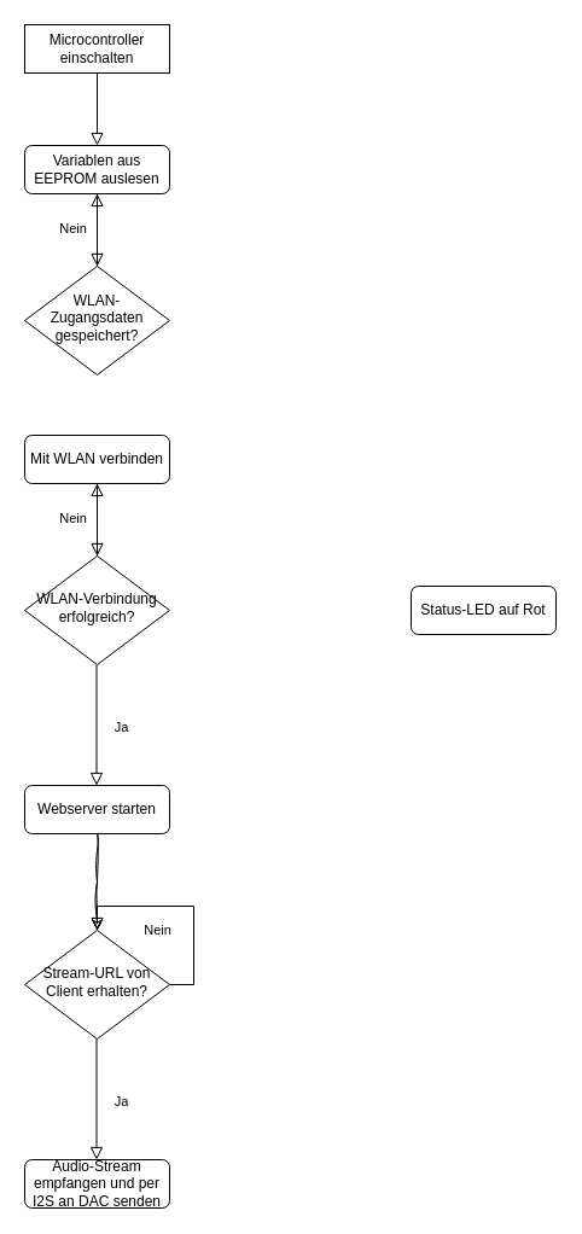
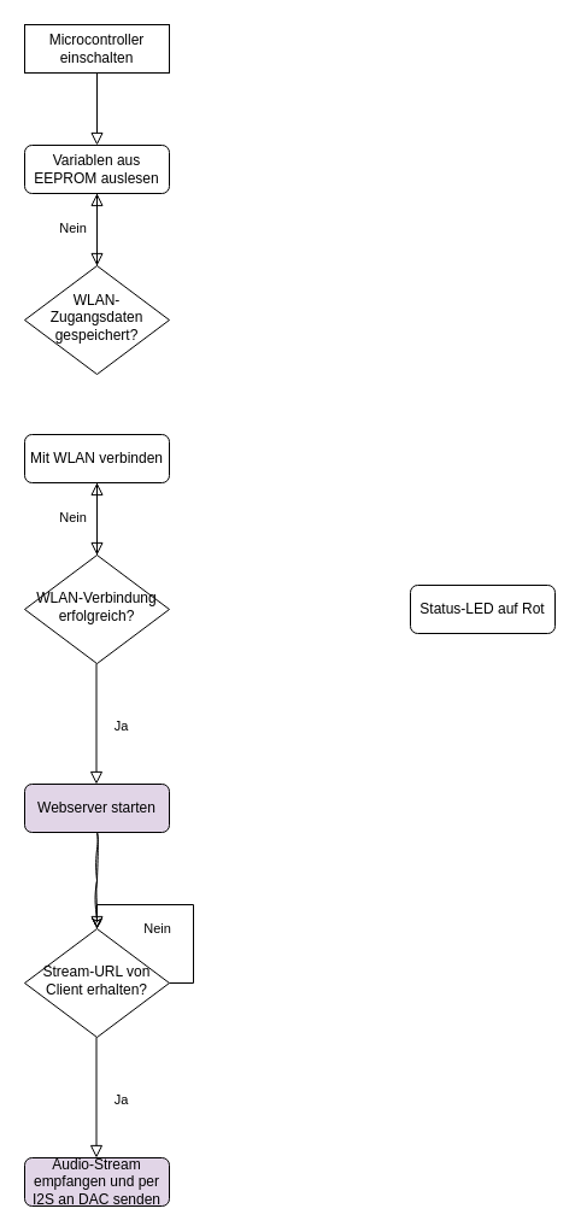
  <mxCell id="0" />
  <mxCell id="1" parent="0" />
  <mxCell id="2" value="" style="rounded=0;html=1;jettySize=auto;orthogonalLoop=1;fontSize=11;endArrow=block;endFill=0;endSize=8;strokeWidth=1;shadow=0;labelBackgroundColor=none;edgeStyle=orthogonalEdgeStyle;entryX=0.5;entryY=0;entryDx=0;entryDy=0;" parent="1" source="3" target="6" edge="1"><mxGeometry relative="1" as="geometry"><mxPoint x="80" y="150" as="targetPoint" /></mxGeometry></mxCell>
  <mxCell id="3" value="Microcontroller einschalten" style="whiteSpace=wrap;html=1;fontSize=12;glass=0;strokeWidth=1;shadow=0;rounded=0;" parent="1" vertex="1"><mxGeometry x="20" y="20" width="120" height="40" as="geometry" /></mxCell>
  <mxCell id="4" value="Nein" style="edgeStyle=orthogonalEdgeStyle;rounded=0;html=1;jettySize=auto;orthogonalLoop=1;fontSize=11;endArrow=block;endFill=0;endSize=8;strokeWidth=1;shadow=0;labelBackgroundColor=none;" parent="1" source="5" target="6" edge="1"><mxGeometry x="0.032" y="20" relative="1" as="geometry"><mxPoint as="offset" /><mxPoint x="390.067" y="410" as="targetPoint" /></mxGeometry></mxCell>
  <mxCell id="5" value="WLAN- Zugangsdaten gespeichert?" style="rhombus;whiteSpace=wrap;html=1;shadow=0;fontFamily=Helvetica;fontSize=12;align=center;strokeWidth=1;spacing=6;spacingTop=-4;" parent="1" vertex="1"><mxGeometry x="20" y="220" width="120" height="90" as="geometry" /></mxCell>
  <mxCell id="6" value="Variablen aus EEPROM auslesen" style="rounded=1;whiteSpace=wrap;html=1;fontSize=12;glass=0;strokeWidth=1;shadow=0;" parent="1" vertex="1"><mxGeometry x="20" y="120" width="120" height="40" as="geometry" /></mxCell>
  <mxCell id="7" value="" style="rounded=0;html=1;jettySize=auto;orthogonalLoop=1;fontSize=11;endArrow=block;endFill=0;endSize=8;strokeWidth=1;shadow=0;labelBackgroundColor=none;edgeStyle=orthogonalEdgeStyle;entryX=0.5;entryY=0;entryDx=0;entryDy=0;" parent="1" edge="1"><mxGeometry relative="1" as="geometry"><mxPoint x="80" y="160" as="sourcePoint" /><mxPoint x="80" y="220" as="targetPoint" /></mxGeometry></mxCell>
  <mxCell id="8" value="Mit WLAN verbinden" style="rounded=1;whiteSpace=wrap;html=1;fontSize=12;glass=0;strokeWidth=1;shadow=0;" parent="1" vertex="1"><mxGeometry x="20" y="360" width="120" height="40" as="geometry" /></mxCell>
  <mxCell id="9" value="Status-LED auf Rot" style="rounded=1;whiteSpace=wrap;html=1;fontSize=12;glass=0;strokeWidth=1;shadow=0;" parent="1" vertex="1"><mxGeometry x="340" y="485" width="120" height="40" as="geometry" /></mxCell>
  <mxCell id="10" value="" style="rounded=0;html=1;jettySize=auto;orthogonalLoop=1;fontSize=11;endArrow=block;endFill=0;endSize=8;strokeWidth=1;shadow=0;labelBackgroundColor=none;edgeStyle=orthogonalEdgeStyle;entryX=0.5;entryY=0;entryDx=0;entryDy=0;" parent="1" edge="1"><mxGeometry relative="1" as="geometry"><mxPoint x="80" y="400" as="sourcePoint" /><mxPoint x="80" y="460" as="targetPoint" /></mxGeometry></mxCell>
  <mxCell id="11" value="Nein" style="edgeStyle=orthogonalEdgeStyle;rounded=0;html=1;jettySize=auto;orthogonalLoop=1;fontSize=11;endArrow=block;endFill=0;endSize=8;strokeWidth=1;shadow=0;labelBackgroundColor=none;" parent="1" source="12" target="8" edge="1"><mxGeometry x="0.032" y="20" relative="1" as="geometry"><mxPoint as="offset" /><mxPoint x="240" y="650" as="targetPoint" /></mxGeometry></mxCell>
  <mxCell id="12" value="WLAN-Verbindung erfolgreich?" style="rhombus;whiteSpace=wrap;html=1;shadow=0;fontFamily=Helvetica;fontSize=12;align=center;strokeWidth=1;spacing=6;spacingTop=-4;" parent="1" vertex="1"><mxGeometry x="20" y="460" width="120" height="90" as="geometry" /></mxCell>
  <mxCell id="13" style="edgeStyle=orthogonalEdgeStyle;rounded=0;sketch=1;hachureGap=4;jiggle=2;curveFitting=1;orthogonalLoop=1;jettySize=auto;html=1;entryX=0.5;entryY=0;entryDx=0;entryDy=0;fontFamily=Architects Daughter;fontSource=https%3A%2F%2Ffonts.googleapis.com%2Fcss%3Ffamily%3DArchitects%2BDaughter;fontSize=16;" parent="1" source="14" edge="1"><mxGeometry relative="1" as="geometry"><mxPoint x="80" y="770" as="targetPoint" /></mxGeometry></mxCell>
- <mxCell id="14" value="Webserver starten" style="rounded=1;whiteSpace=wrap;html=1;fontSize=12;glass=0;strokeWidth=1;shadow=0;" parent="1" vertex="1"><mxGeometry x="20" y="650" width="120" height="40" as="geometry" /></mxCell>
+ <mxCell id="14" value="Webserver starten" style="rounded=1;whiteSpace=wrap;html=1;fontSize=12;glass=0;strokeWidth=1;shadow=0;fillColor=#e1d5e7;" parent="1" vertex="1"><mxGeometry x="20" y="650" width="120" height="40" as="geometry" /></mxCell>
  <mxCell id="15" value="Ja" style="edgeStyle=orthogonalEdgeStyle;rounded=0;html=1;jettySize=auto;orthogonalLoop=1;fontSize=11;endArrow=block;endFill=0;endSize=8;strokeWidth=1;shadow=0;labelBackgroundColor=none;exitX=0.5;exitY=1;exitDx=0;exitDy=0;entryX=0.5;entryY=0;entryDx=0;entryDy=0;" parent="1" edge="1"><mxGeometry x="0.032" y="20" relative="1" as="geometry"><mxPoint as="offset" /><mxPoint x="79.5" y="550" as="sourcePoint" /><mxPoint x="79.5" y="650" as="targetPoint" /></mxGeometry></mxCell>
  <mxCell id="16" value="Stream-URL von Client erhalten?" style="rhombus;whiteSpace=wrap;html=1;shadow=0;fontFamily=Helvetica;fontSize=12;align=center;strokeWidth=1;spacing=6;spacingTop=-4;" parent="1" vertex="1"><mxGeometry x="20" y="770" width="120" height="90" as="geometry" /></mxCell>
  <mxCell id="17" value="Nein" style="edgeStyle=orthogonalEdgeStyle;rounded=0;html=1;jettySize=auto;orthogonalLoop=1;fontSize=11;endArrow=block;endFill=0;endSize=8;strokeWidth=1;shadow=0;labelBackgroundColor=none;entryX=0.5;entryY=0;entryDx=0;entryDy=0;" parent="1" target="16" edge="1"><mxGeometry x="0.243" y="20" relative="1" as="geometry"><mxPoint as="offset" /><mxPoint x="360" y="790" as="targetPoint" /><mxPoint x="140" y="815" as="sourcePoint" /><Array as="points"><mxPoint x="160" y="815" /><mxPoint x="160" y="750" /><mxPoint x="80" y="750" /></Array></mxGeometry></mxCell>
- <mxCell id="18" value="Audio-Stream empfangen und per I2S an DAC senden" style="rounded=1;whiteSpace=wrap;html=1;fontSize=12;glass=0;strokeWidth=1;shadow=0;" parent="1" vertex="1"><mxGeometry x="20" y="960" width="120" height="40" as="geometry" /></mxCell>
+ <mxCell id="18" value="Audio-Stream empfangen und per I2S an DAC senden" style="rounded=1;whiteSpace=wrap;html=1;fontSize=12;glass=0;strokeWidth=1;shadow=0;fillColor=#e1d5e7;" parent="1" vertex="1"><mxGeometry x="20" y="960" width="120" height="40" as="geometry" /></mxCell>
  <mxCell id="19" value="Ja" style="edgeStyle=orthogonalEdgeStyle;rounded=0;html=1;jettySize=auto;orthogonalLoop=1;fontSize=11;endArrow=block;endFill=0;endSize=8;strokeWidth=1;shadow=0;labelBackgroundColor=none;exitX=0.5;exitY=1;exitDx=0;exitDy=0;entryX=0.5;entryY=0;entryDx=0;entryDy=0;" parent="1" edge="1"><mxGeometry x="0.032" y="20" relative="1" as="geometry"><mxPoint as="offset" /><mxPoint x="79.5" y="860" as="sourcePoint" /><mxPoint x="79.5" y="960" as="targetPoint" /></mxGeometry></mxCell>
